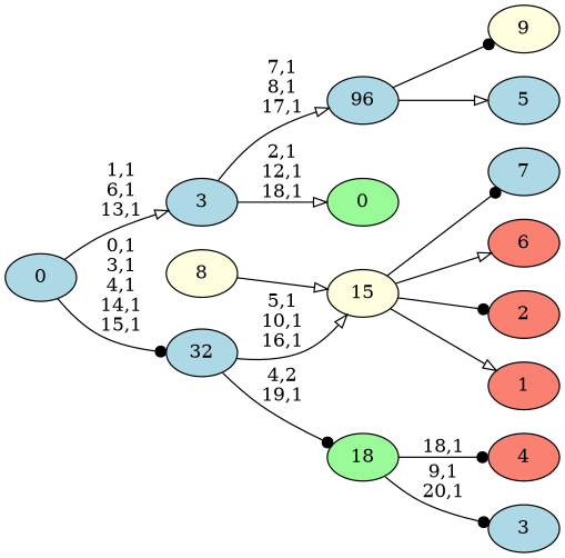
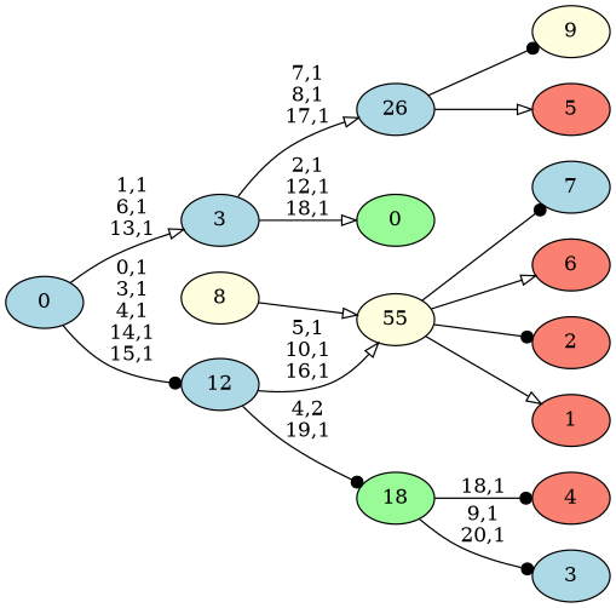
  digraph {
    rankdir=LR
    node [fillcolor=lightblue style=filled]
    edge [arrowhead=onormal]
    n1 [fillcolor=lightyellow label=9]
    n2 [fillcolor=lightyellow label=8]
-   15 [fillcolor=lightyellow]
+   15 [fillcolor=lightyellow label=55]
    n4 [label=7]
    n5 [fillcolor=salmon label=6]
-   n6 [label=5]
-   26 [label=96]
+   n6 [fillcolor=salmon label=5]
+   26
    n8 [fillcolor=salmon label=4]
    n9 [label=3]
    18 [fillcolor=palegreen]
    n11 [fillcolor=salmon label=2]
    n12 [fillcolor=salmon label=1]
-   12 [label=32]
+   12
    n14 [fillcolor=palegreen label=0]
    3
    0
    n2 -> 15
    15 -> n4 [arrowhead=dot]
    15 -> n5
    15 -> n11 [arrowhead=dot]
    15 -> n12
    26 -> n1 [arrowhead=dot]
    26 -> n6
    18 -> n8 [arrowhead=dot label="18,1"]
    18 -> n9 [arrowhead=dot label="9,1\n20,1"]
    12 -> 15 [label="5,1\n10,1\n16,1"]
    12 -> 18 [arrowhead=dot label="4,2\n19,1"]
    3 -> 26 [label="7,1\n8,1\n17,1"]
    3 -> n14 [label="2,1\n12,1\n18,1"]
    0 -> 12 [arrowhead=dot label="0,1\n3,1\n4,1\n14,1\n15,1"]
    0 -> 3 [label="1,1\n6,1\n13,1"]
  }
